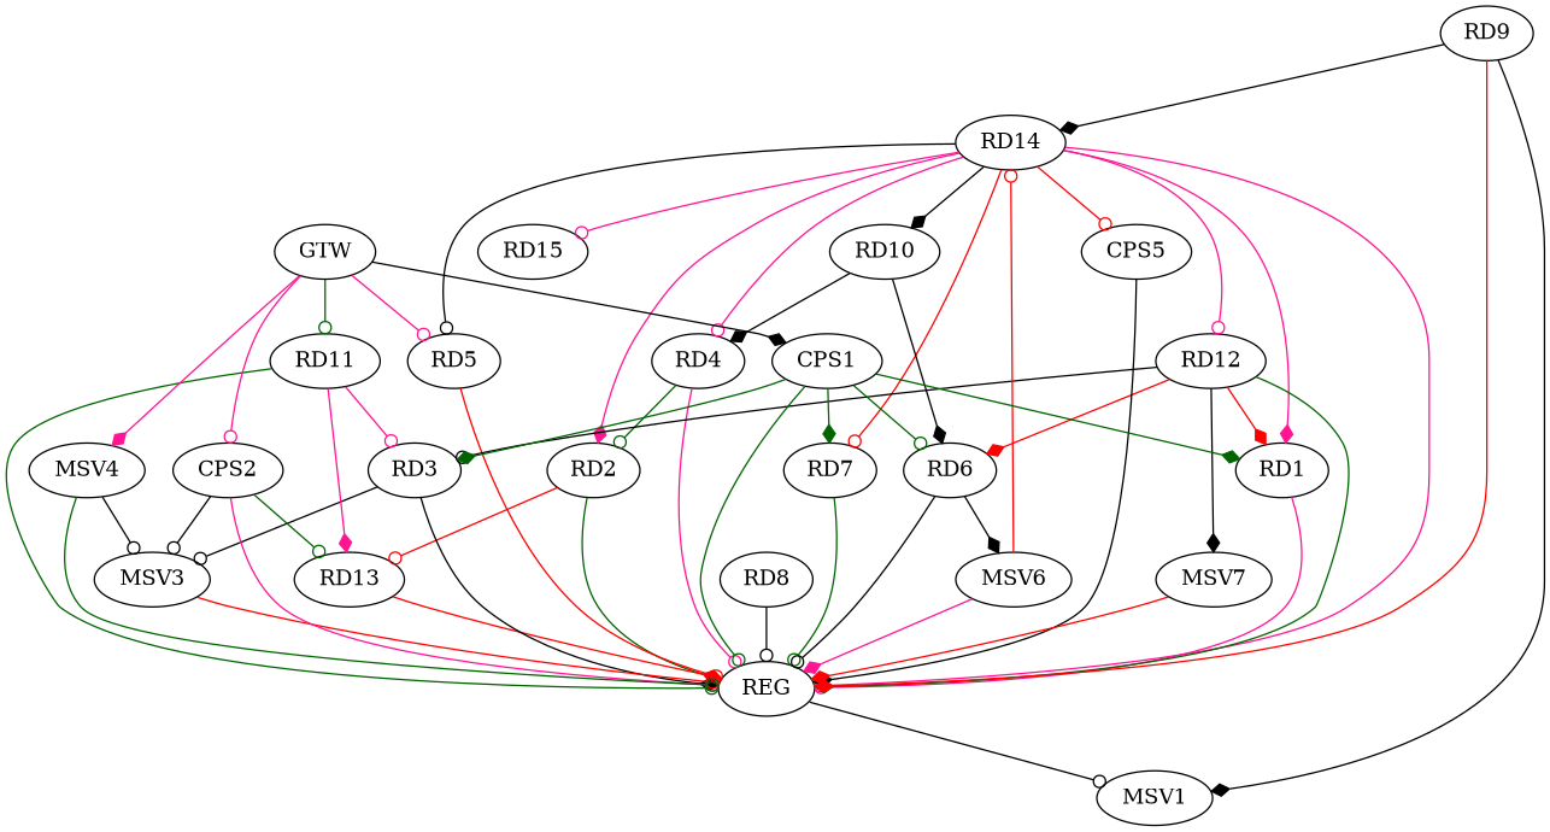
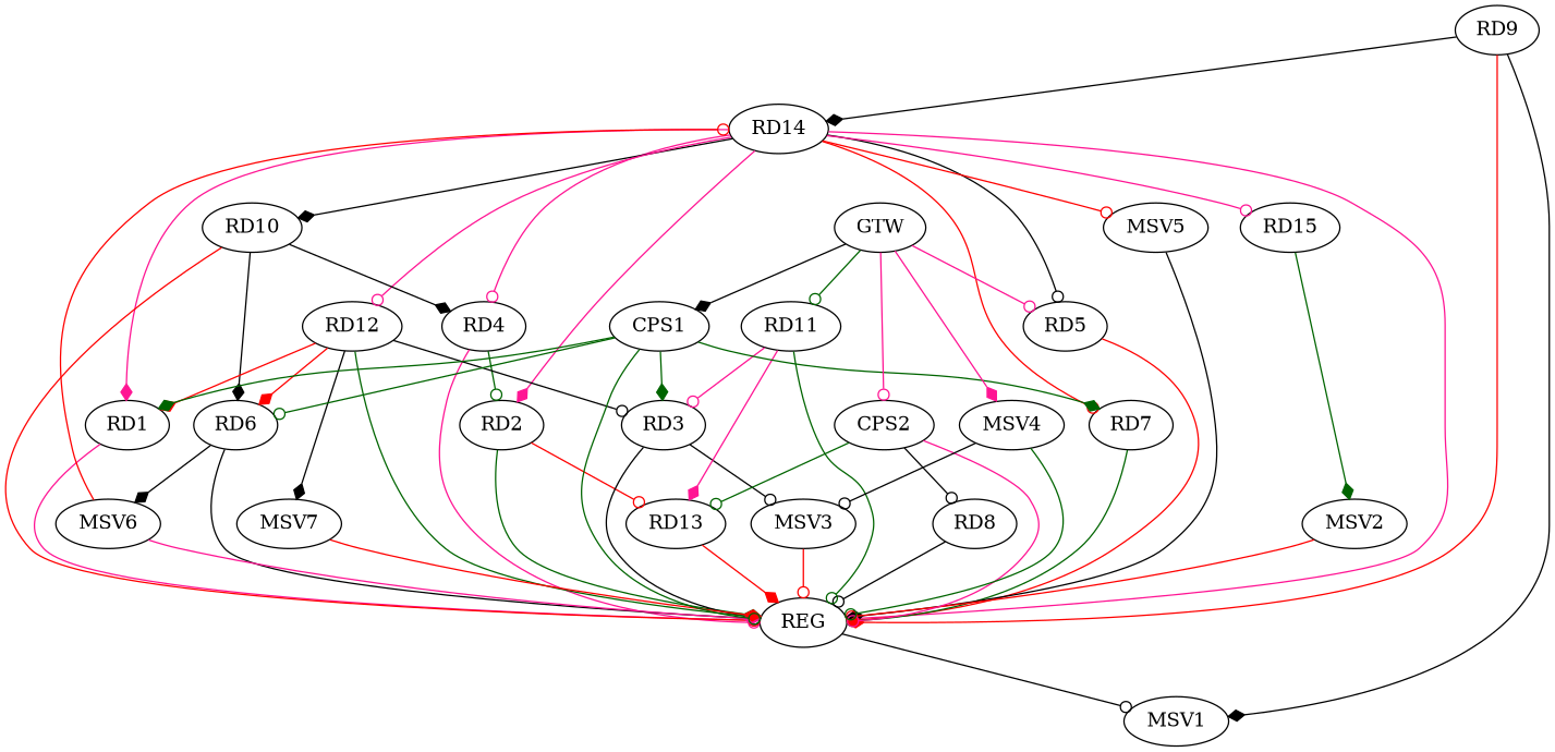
  strict digraph {
    edge [arrowhead=odot color=black]
    n1 [label=RD1]
    n2 [label=REG]
    n3 [label=MSV1]
    n4 [label=RD2]
    n5 [label=RD13]
    n6 [label=RD3]
    n7 [label=MSV3]
    n8 [label=RD4]
    n9 [label=RD14]
    n10 [label=RD5]
    n11 [label=RD7]
    n12 [label=RD10]
    n13 [label=RD12]
    n14 [label=RD15]
-   n15 [label=CPS5]
+   n15 [label=MSV5]
    n16 [label=RD6]
    n17 [label=MSV6]
    n18 [label=RD8]
    n19 [label=RD9]
    n20 [label=RD11]
    n21 [label=MSV7]
+   n22 [label=MSV2]
    n23 [label=CPS1]
    n24 [label=CPS2]
    n25 [label=GTW]
    n26 [label=MSV4]
    n1 -> n2 [color=deeppink]
    n2 -> n3
    n4 -> n2 [arrowhead=diamond color=darkgreen]
    n4 -> n5 [color=red]
    n5 -> n2 [arrowhead=diamond color=red]
    n6 -> n2 [arrowhead=diamond]
    n6 -> n7
    n7 -> n2 [color=red]
    n8 -> n2 [color=deeppink]
    n8 -> n4 [color=darkgreen]
    n9 -> n1 [arrowhead=diamond color=deeppink]
    n9 -> n2 [color=deeppink]
    n9 -> n4 [arrowhead=diamond color=deeppink]
    n9 -> n8 [color=deeppink]
    n9 -> n10
    n9 -> n11 [color=red]
    n9 -> n12 [arrowhead=diamond]
    n9 -> n13 [color=deeppink]
    n9 -> n14 [color=deeppink]
    n9 -> n15 [color=red]
    n10 -> n2 [color=red]
    n11 -> n2 [color=darkgreen]
+   n12 -> n2 [color=red]
    n12 -> n8 [arrowhead=diamond]
    n12 -> n16 [arrowhead=diamond]
    n13 -> n1 [arrowhead=diamond color=red]
    n13 -> n2 [arrowhead=diamond color=darkgreen]
    n13 -> n6
    n13 -> n16 [arrowhead=diamond color=red]
    n13 -> n21 [arrowhead=diamond]
+   n14 -> n22 [arrowhead=diamond color=darkgreen]
    n15 -> n2 [arrowhead=diamond]
    n16 -> n2
    n16 -> n17 [arrowhead=diamond]
    n17 -> n2 [arrowhead=diamond color=deeppink]
    n17 -> n9 [color=red]
    n18 -> n2
    n19 -> n2 [arrowhead=diamond color=red]
    n19 -> n3 [arrowhead=diamond]
    n19 -> n9 [arrowhead=diamond]
    n20 -> n2 [color=darkgreen]
    n20 -> n5 [arrowhead=diamond color=deeppink]
    n20 -> n6 [color=deeppink]
    n21 -> n2 [arrowhead=diamond color=red]
+   n22 -> n2 [color=red]
    n23 -> n1 [arrowhead=diamond color=darkgreen]
    n23 -> n2 [color=darkgreen]
    n23 -> n6 [arrowhead=diamond color=darkgreen]
    n23 -> n11 [arrowhead=diamond color=darkgreen]
    n23 -> n16 [color=darkgreen]
    n24 -> n2 [color=deeppink]
    n24 -> n5 [color=darkgreen]
-   n24 -> n7
+   n24 -> n18
    n25 -> n10 [color=deeppink]
    n25 -> n20 [color=darkgreen]
    n25 -> n23 [arrowhead=diamond]
    n25 -> n24 [color=deeppink]
    n25 -> n26 [arrowhead=diamond color=deeppink]
    n26 -> n2 [color=darkgreen]
    n26 -> n7
  }
